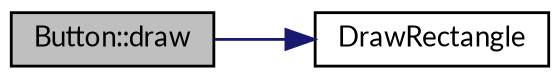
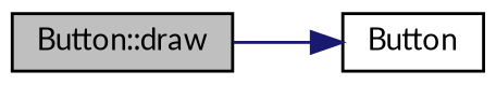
  digraph {
    rankdir=LR
    fontname=Lato
    node [color=black fontname=Lato fontsize=10 shape=record style=filled]
    n1 [fillcolor=grey75 fontcolor=black height=0.2 label="Button::draw" width=0.4]
-   n2 [fillcolor=white height=0.2 label=DrawRectangle width=0.4]
+   n2 [fillcolor=white height=0.2 label=Button width=0.4]
    n1 -> n2 [color=midnightblue fontname=Lato fontsize=10 labelfontname=Helvetica labelfontsize=10 style=solid]
  }
